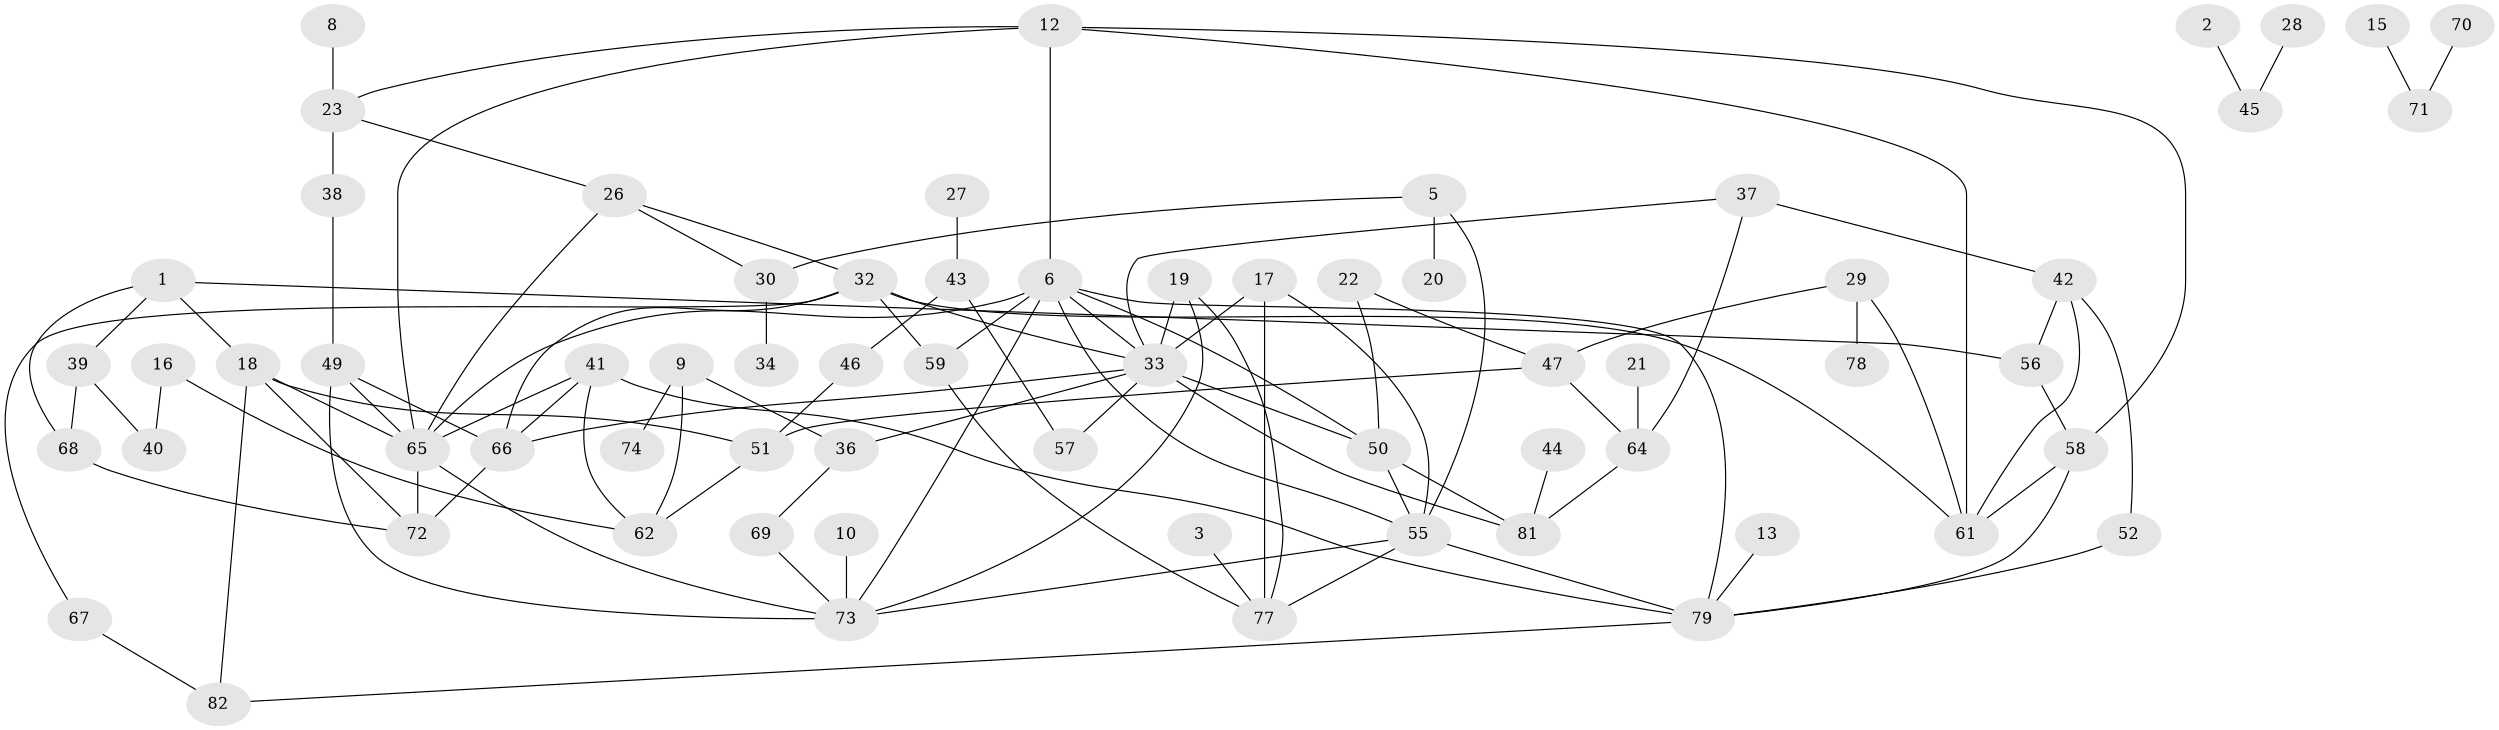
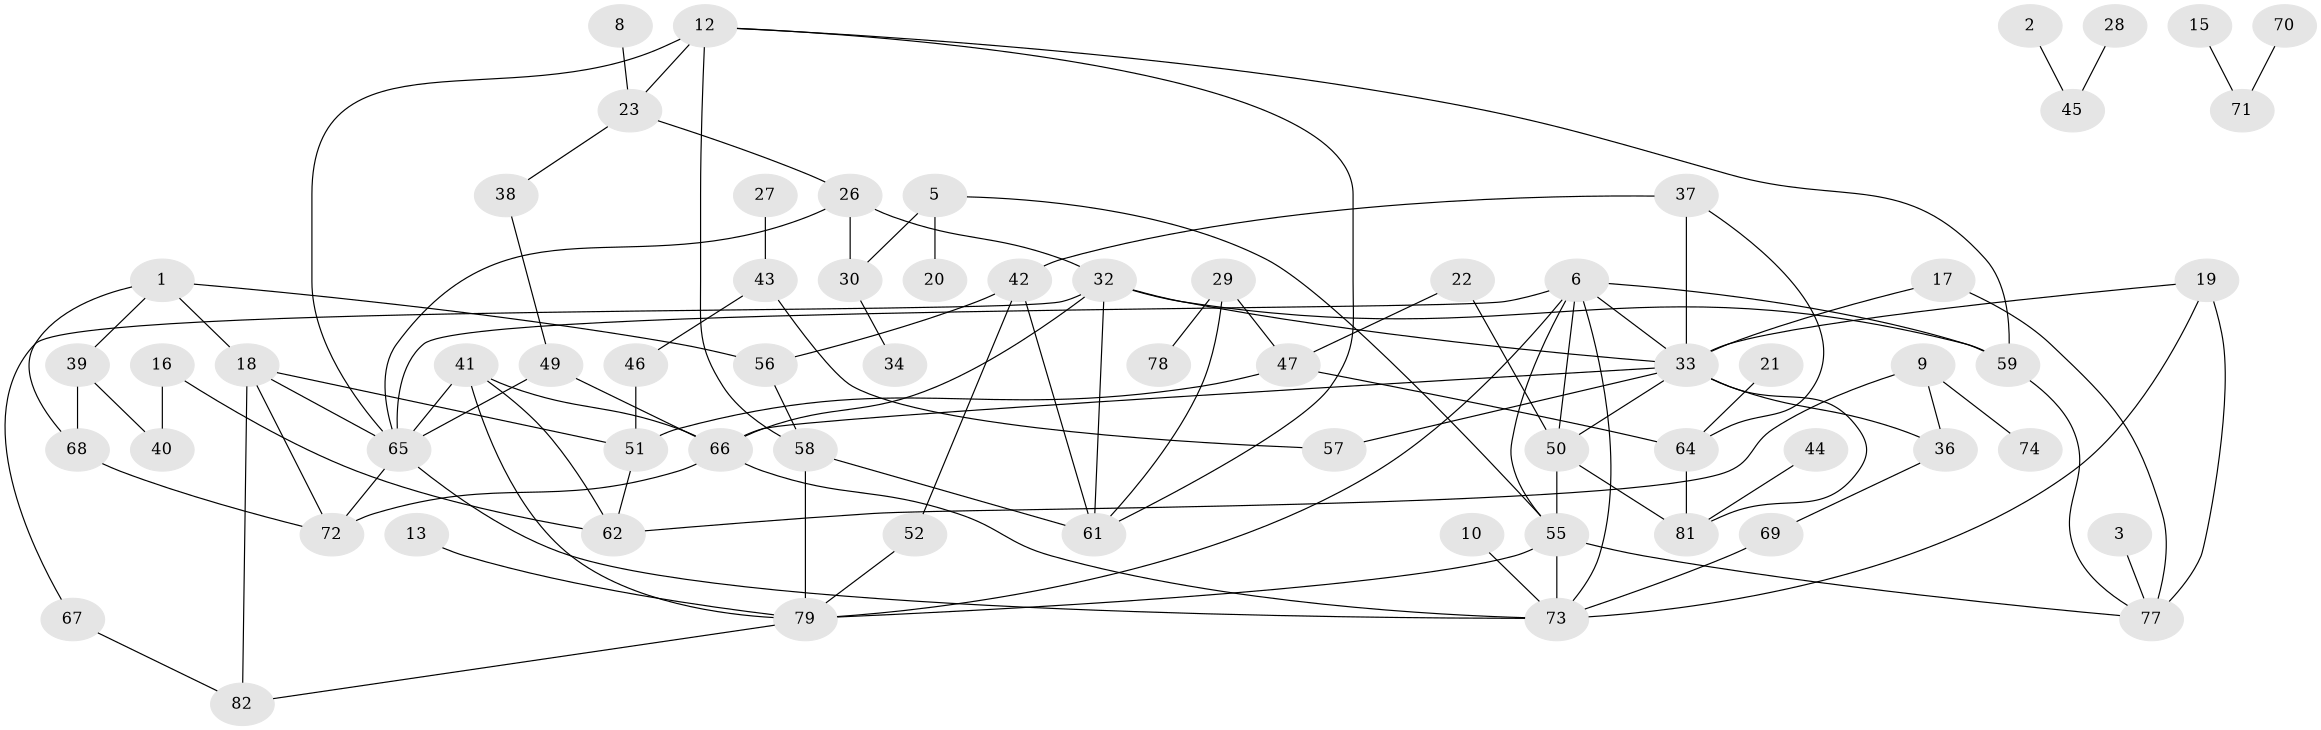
  graph {
    node [color=gray90 style=filled]
    edge [weight=1.0]
    1
    18
    39
    56
    68
    65
    51
    72
    82
    40
    58
    2
    45
    3
    77
    5
    20
    30
    55
    34
    73
    79
    6
    33
    50
    59
    36
    57
    66
    81
    8
    23
    26
    38
    9
    62
    74
    69
    10
    12
    61
    13
    15
    71
    16
    17
    19
    21
    64
    22
    47
    32
    49
    67
    27
    43
    n57 [label=46]
    28
    29
    78
    n61 [label=37]
    42
    52
    41
    44
    70
    1 -- 18
    1 -- 39
    1 -- 56
    1 -- 68
    18 -- 65
    18 -- 51
    18 -- 72
    18 -- 82
    39 -- 68
    39 -- 40
    56 -- 58
    68 -- 72
    65 -- 72
    65 -- 73
    51 -- 62
    58 -- 79
    58 -- 61
    2 -- 45
    3 -- 77
    5 -- 20
    5 -- 30
    5 -- 55
    30 -- 34
    55 -- 77
    55 -- 73 [weight=2.0]
    55 -- 79
    79 -- 82
    6 -- 65
    6 -- 55
    6 -- 73
    6 -- 79
    6 -- 33
    6 -- 50
    6 -- 59
    33 -- 50
    33 -- 36
    33 -- 57
    33 -- 66
    33 -- 81
    50 -- 55
    50 -- 81
    59 -- 77
    36 -- 69
    66 -- 72
    8 -- 23
    23 -- 26
    23 -- 38
    26 -- 65
    26 -- 30
    26 -- 32
    38 -- 49
    9 -- 36
    9 -- 62
    9 -- 74
    69 -- 73 [weight=2.0]
    10 -- 73
    12 -- 65
    12 -- 58
-   12 -- 6
+   12 -- 59
    12 -- 23
    12 -- 61
    13 -- 79
    15 -- 71
    16 -- 40
    16 -- 62
    17 -- 77 [weight=2.0]
-   17 -- 55
    17 -- 33
    19 -- 77
    19 -- 73
    19 -- 33
    21 -- 64
    64 -- 81
    22 -- 50
    22 -- 47
    47 -- 51
    47 -- 64
    32 -- 33
    32 -- 59
    32 -- 66
    32 -- 61
    32 -- 67
    49 -- 65
-   49 -- 73
+   66 -- 73
    49 -- 66
    67 -- 82
    27 -- 43
    43 -- 57
    43 -- n57
    n57 -- 51
    28 -- 45
    29 -- 61
    29 -- 47
    29 -- 78
    n61 -- 33
    n61 -- 64
    n61 -- 42
    42 -- 56
    42 -- 61
    42 -- 52
    52 -- 79
    41 -- 65
    41 -- 79
    41 -- 66
    41 -- 62
    44 -- 81
    70 -- 71
  }
